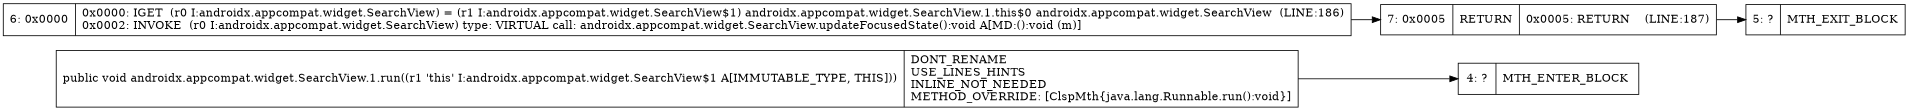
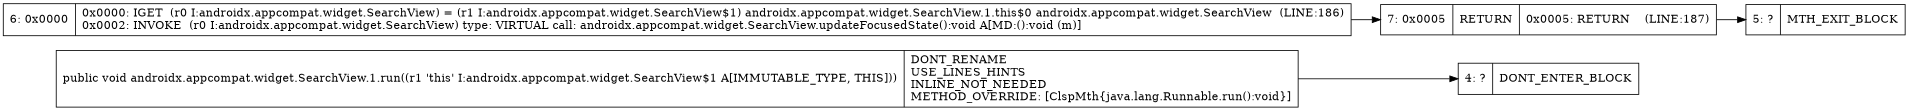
  digraph {
    rankdir=LR
    node [shape=record]
-   n1 [label="{4\:\ ?|MTH_ENTER_BLOCK\l}"]
+   n1 [label="{4\:\ ?|DONT_ENTER_BLOCK\l}"]
    n2 [label="{6\:\ 0x0000|0x0000: IGET  (r0 I:androidx.appcompat.widget.SearchView) = (r1 I:androidx.appcompat.widget.SearchView$1) androidx.appcompat.widget.SearchView.1.this$0 androidx.appcompat.widget.SearchView  (LINE:186)\l0x0002: INVOKE  (r0 I:androidx.appcompat.widget.SearchView) type: VIRTUAL call: androidx.appcompat.widget.SearchView.updateFocusedState():void A[MD:():void (m)]\l}"]
    n3 [label="{7\:\ 0x0005|RETURN\l|0x0005: RETURN    (LINE:187)\l}"]
    n4 [label="{5\:\ ?|MTH_EXIT_BLOCK\l}"]
    n5 [label="{public void androidx.appcompat.widget.SearchView.1.run((r1 'this' I:androidx.appcompat.widget.SearchView$1 A[IMMUTABLE_TYPE, THIS]))  | DONT_RENAME\lUSE_LINES_HINTS\lINLINE_NOT_NEEDED\lMETHOD_OVERRIDE: [ClspMth\{java.lang.Runnable.run():void\}]\l}"]
    n2 -> n3
    n3 -> n4
    n5 -> n1
  }
